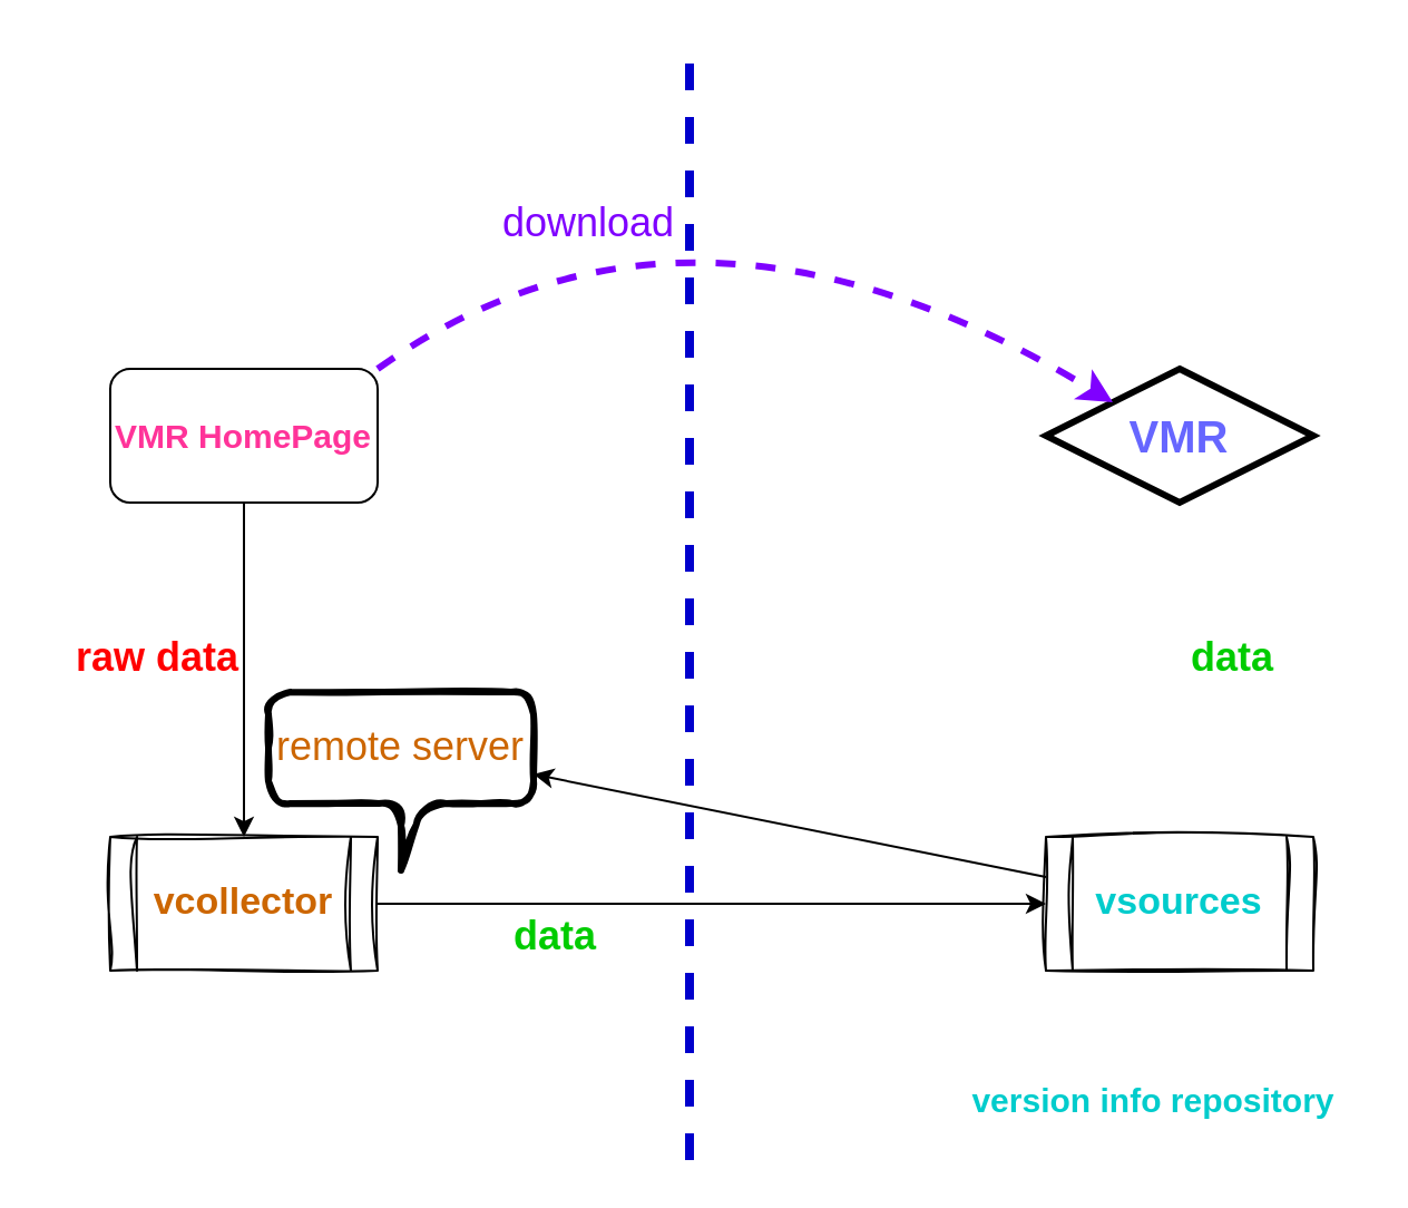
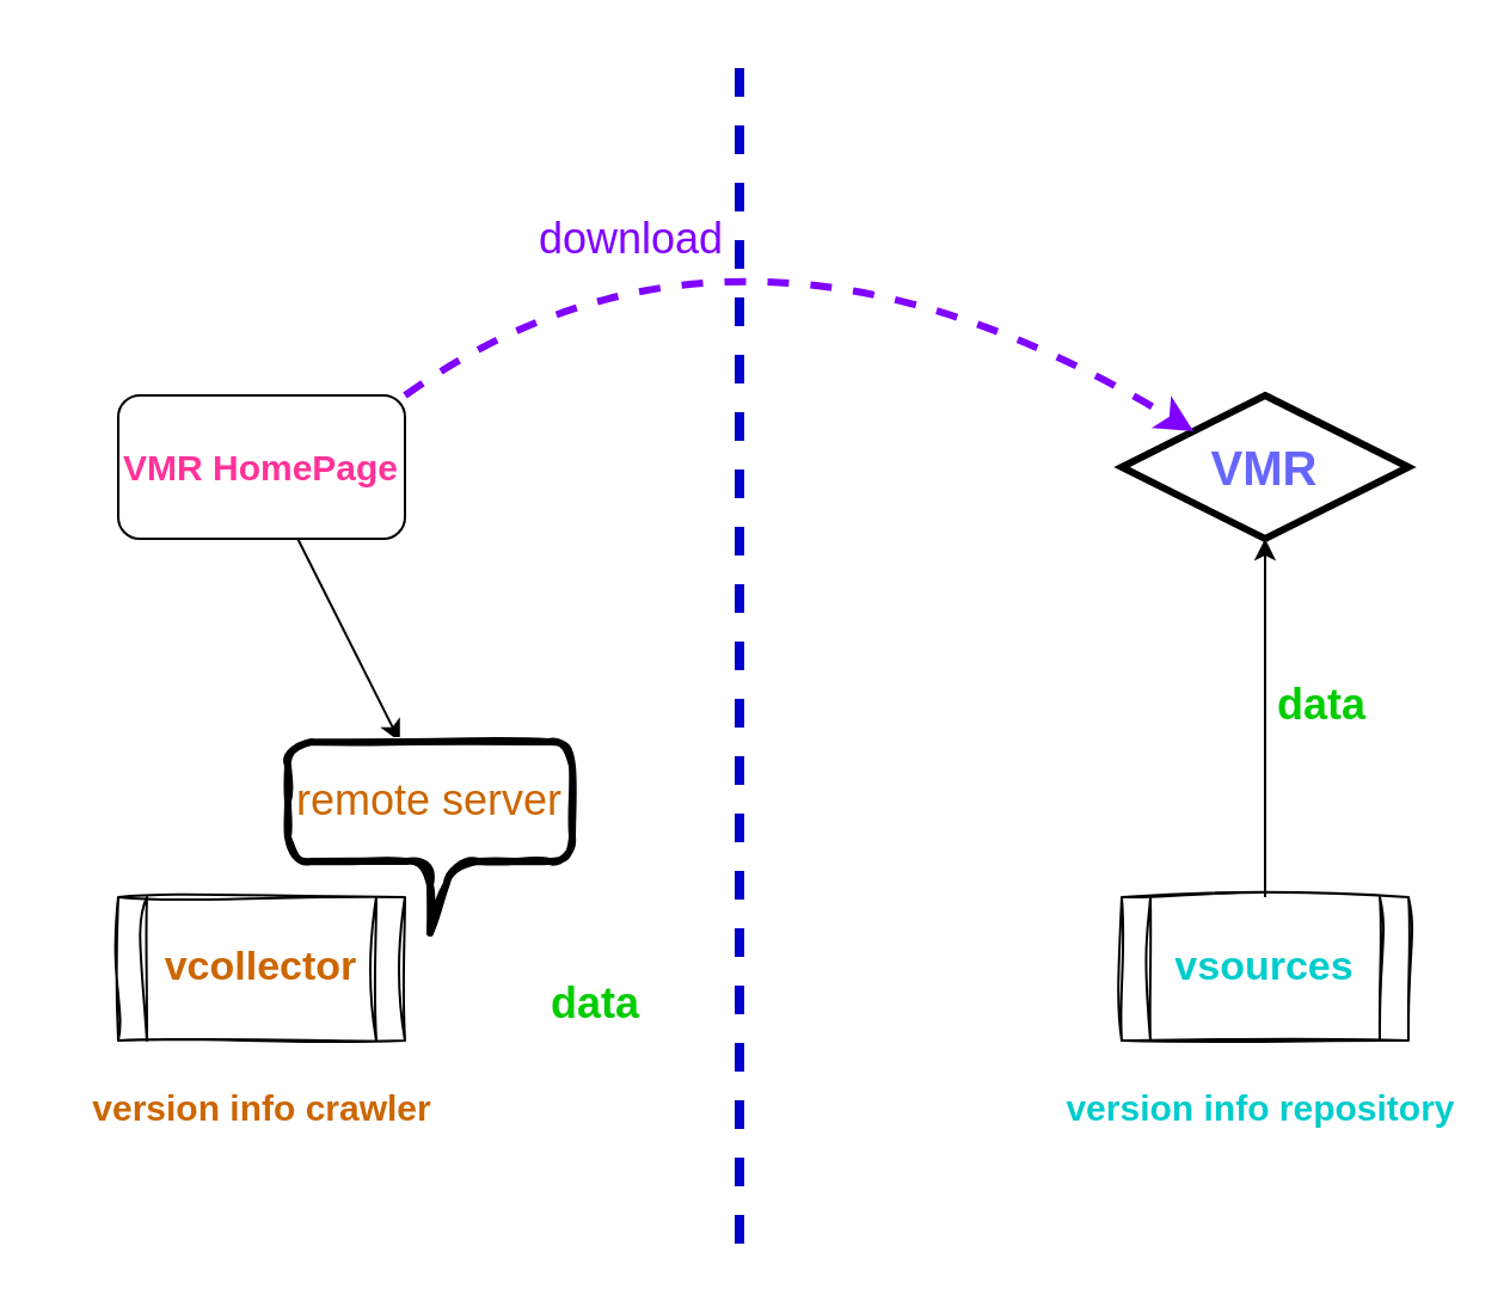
  <mxCell id="0" />
  <mxCell id="1" parent="0" />
- <mxCell id="2" style="edgeStyle=none;html=1;entryX=0.5;entryY=0;entryDx=0;entryDy=0;" edge="1" parent="1" source="3" target="5"><mxGeometry relative="1" as="geometry" /></mxCell>
+ <mxCell id="2" style="edgeStyle=none;html=1;" edge="1" parent="1" source="3" target="17"><mxGeometry relative="1" as="geometry" /></mxCell>
  <mxCell id="3" value="VMR HomePage" style="rounded=1;whiteSpace=wrap;html=1;fontStyle=1;fontSize=15;fontColor=#FF3399;" vertex="1" parent="1"><mxGeometry x="49" y="165" width="120" height="60" as="geometry" /></mxCell>
- <mxCell id="4" style="edgeStyle=none;html=1;entryX=0;entryY=0.5;entryDx=0;entryDy=0;" edge="1" parent="1" source="5" target="7"><mxGeometry relative="1" as="geometry" /></mxCell>
  <mxCell id="5" value="vcollector" style="shape=process;whiteSpace=wrap;html=1;backgroundOutline=1;fontColor=#CC6600;fontStyle=1;fontSize=17;glass=0;sketch=1;curveFitting=1;jiggle=2;" vertex="1" parent="1"><mxGeometry x="49" y="375" width="120" height="60" as="geometry" /></mxCell>
- <mxCell id="6" style="edgeStyle=none;html=1;" edge="1" parent="1" source="7" target="17"><mxGeometry relative="1" as="geometry" /></mxCell>
+ <mxCell id="6" style="edgeStyle=none;html=1;entryX=0.5;entryY=1;entryDx=0;entryDy=0;" edge="1" parent="1" source="7" target="8"><mxGeometry relative="1" as="geometry" /></mxCell>
  <mxCell id="7" value="vsources" style="shape=process;whiteSpace=wrap;html=1;backgroundOutline=1;fontColor=#00CCCC;fontStyle=1;fontSize=17;sketch=1;curveFitting=1;jiggle=2;" vertex="1" parent="1"><mxGeometry x="469" y="375" width="120" height="60" as="geometry" /></mxCell>
  <mxCell id="8" value="VMR" style="rhombus;whiteSpace=wrap;html=1;fontSize=20;fontStyle=1;fontColor=#6666FF;strokeWidth=3;" vertex="1" parent="1"><mxGeometry x="469" y="165" width="120" height="60" as="geometry" /></mxCell>
- <mxCell id="9" value="raw data" style="text;html=1;align=center;verticalAlign=middle;resizable=0;points=[];autosize=1;strokeColor=none;fillColor=none;fontStyle=1;fontColor=#FF0000;fontSize=18;" vertex="1" parent="1"><mxGeometry x="20" y="275" width="100" height="40" as="geometry" /></mxCell>
  <mxCell id="10" value="data" style="text;html=1;strokeColor=none;fillColor=none;align=center;verticalAlign=middle;whiteSpace=wrap;rounded=0;fontColor=#00CC00;fontStyle=1;fontSize=18;" vertex="1" parent="1"><mxGeometry x="219" y="405" width="60" height="30" as="geometry" /></mxCell>
  <mxCell id="11" value="data" style="text;html=1;strokeColor=none;fillColor=none;align=center;verticalAlign=middle;whiteSpace=wrap;rounded=0;fontColor=#00CC00;fontStyle=1;fontSize=18;" vertex="1" parent="1"><mxGeometry x="523" y="280" width="60" height="30" as="geometry" /></mxCell>
  <mxCell id="12" value="" style="endArrow=none;dashed=1;html=1;fontColor=#00CC00;spacing=2;fontSize=12;strokeWidth=4;strokeColor=#0000CC;" edge="1" parent="1"><mxGeometry width="50" height="50" relative="1" as="geometry"><mxPoint x="309" y="520" as="sourcePoint" /><mxPoint x="309" y="20" as="targetPoint" /></mxGeometry></mxCell>
- <mxCell id="14" value="&lt;font color=&quot;#00cccc&quot;&gt;version info repository&lt;/font&gt;" style="text;html=1;strokeColor=none;fillColor=none;align=center;verticalAlign=middle;whiteSpace=wrap;rounded=0;fontColor=#FFFF00;fontStyle=1;fontSize=15;" vertex="1" parent="1"><mxGeometry x="434.5" y="465" width="165" height="55" as="geometry" /></mxCell>
+ <mxCell id="13" value="version info crawler" style="text;html=1;strokeColor=none;fillColor=none;align=center;verticalAlign=middle;whiteSpace=wrap;rounded=0;fontColor=#CC6600;fontStyle=1;fontSize=15;" vertex="1" parent="1"><mxGeometry x="26.5" y="435" width="165" height="55" as="geometry" /></mxCell>
+ <mxCell id="14" value="&lt;font color=&quot;#00cccc&quot;&gt;version info repository&lt;/font&gt;" style="text;html=1;strokeColor=none;fillColor=none;align=center;verticalAlign=middle;whiteSpace=wrap;rounded=0;fontColor=#FFFF00;fontStyle=1;fontSize=15;" vertex="1" parent="1"><mxGeometry x="444.5" y="435" width="165" height="55" as="geometry" /></mxCell>
  <mxCell id="15" value="" style="endArrow=classic;html=1;fontSize=15;fontColor=#FF3399;entryX=0;entryY=0;entryDx=0;entryDy=0;exitX=1;exitY=0;exitDx=0;exitDy=0;curved=1;dashed=1;strokeWidth=3;strokeColor=#7F00FF;" edge="1" parent="1" source="3" target="8"><mxGeometry width="50" height="50" relative="1" as="geometry"><mxPoint x="119" y="165" as="sourcePoint" /><mxPoint x="169" y="115" as="targetPoint" /><Array as="points"><mxPoint x="309" y="65" /></Array></mxGeometry></mxCell>
  <mxCell id="16" value="download" style="text;html=1;strokeColor=none;fillColor=none;align=center;verticalAlign=middle;whiteSpace=wrap;rounded=0;fontSize=18;fontColor=#7F00FF;" vertex="1" parent="1"><mxGeometry x="204" y="85" width="120" height="30" as="geometry" /></mxCell>
  <mxCell id="17" value="remote server" style="shape=callout;whiteSpace=wrap;html=1;perimeter=calloutPerimeter;rounded=1;glass=0;sketch=1;strokeWidth=3;fontSize=18;fontColor=#CC6600;base=10;" vertex="1" parent="1"><mxGeometry x="120" y="310" width="119" height="80" as="geometry" /></mxCell>
